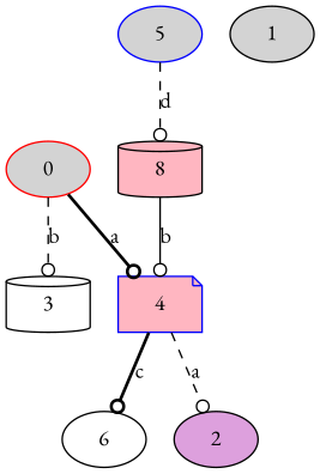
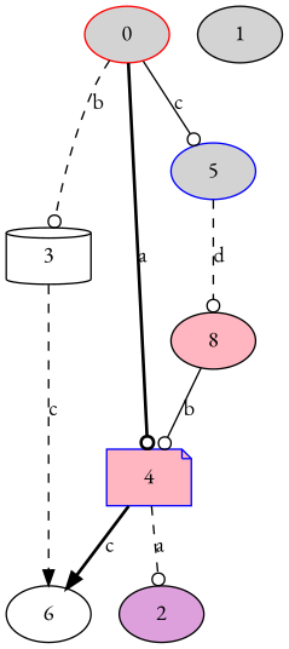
  strict digraph {
    fontname="EB Garamond"
    node [color=black fillcolor=lightgrey fontname="EB Garamond" shape=ellipse style=filled]
    edge [arrowhead=odot fontname="EB Garamond" style=dashed]
    0 [color=red]
    3 [fillcolor=white shape=cylinder]
    4 [color=blue fillcolor=lightpink shape=note]
    5 [color=blue]
    6 [fillcolor=white]
    2 [fillcolor=plum]
-   8 [fillcolor=lightpink shape=cylinder]
+   8 [fillcolor=lightpink]
    1
    0 -> 3 [label=b]
    0 -> 4 [label=a style=bold]
-   4 -> 6 [label=c style=bold]
+   0 -> 5 [label=c style=solid]
+   3 -> 6 [arrowhead=normal label=c]
+   4 -> 6 [arrowhead=normal label=c style=bold]
    4 -> 2 [label=a]
    5 -> 8 [label=d]
    8 -> 4 [label=b style=solid]
  }
